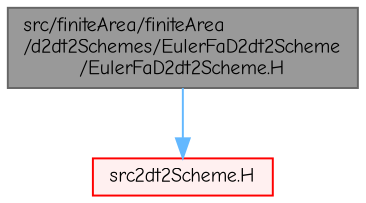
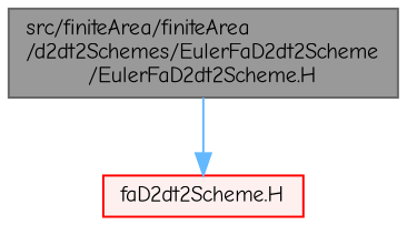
  digraph {
    fontname="Comic Neue"
    node [fontname="Comic Neue" fontsize=10 shape=box style=filled]
    n1 [color=gray40 fillcolor=grey60 fontcolor=black height=0.2 label="src/finiteArea/finiteArea\l/d2dt2Schemes/EulerFaD2dt2Scheme\l/EulerFaD2dt2Scheme.H" width=0.4]
-   n2 [color=red fillcolor="#FFF0F0" height=0.2 label="src2dt2Scheme.H" width=0.4]
+   n2 [color=red fillcolor="#FFF0F0" height=0.2 label="faD2dt2Scheme.H" width=0.4]
    n1 -> n2 [color=steelblue1 fontname="Comic Neue" fontsize=10 labelfontname=Helvetica labelfontsize=10 style=solid]
  }
